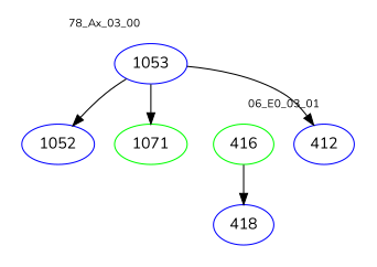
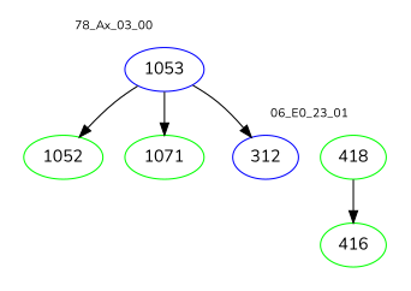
  digraph {
    fontname=Nunito
    node [color=blue fontname=Nunito]
    edge [color=black fontname=Nunito]
    n1 [label=1053]
-   n2 [label=1052]
+   n2 [color=green label=1052]
    n3 [color=green label=1071]
-   n4 [label=418]
-   n5 [label=412]
+   n4 [color=green label=418]
+   n5 [label=312]
    n6 [color=green label=416]
    subgraph cluster_1 {
      color=white
      fontsize=10
      label="78_Ax_03_00"
      n1
      n2
      n3
    }
    subgraph cluster_2 {
      color=white
      fontsize=10
-     label="06_E0_03_01"
+     label="06_E0_23_01"
      n4
      n5
      n6
    }
    n1 -> n2
    n1 -> n3
    n1 -> n5
-   n6 -> n4
+   n4 -> n6
  }
